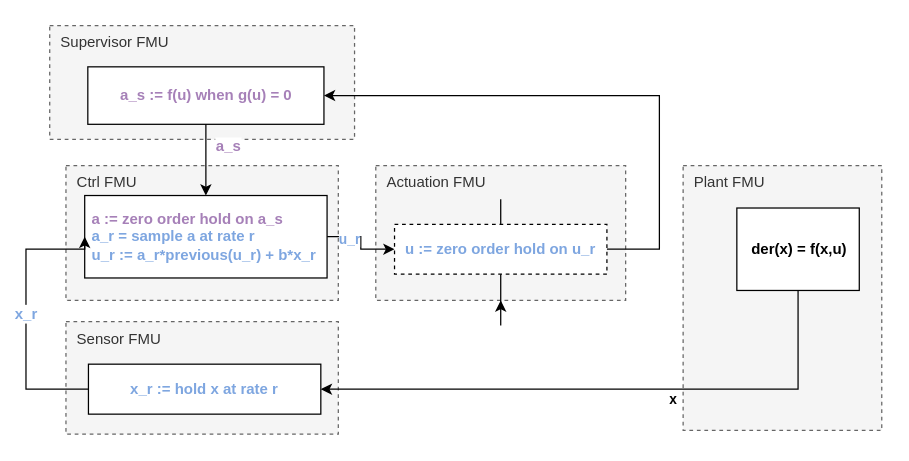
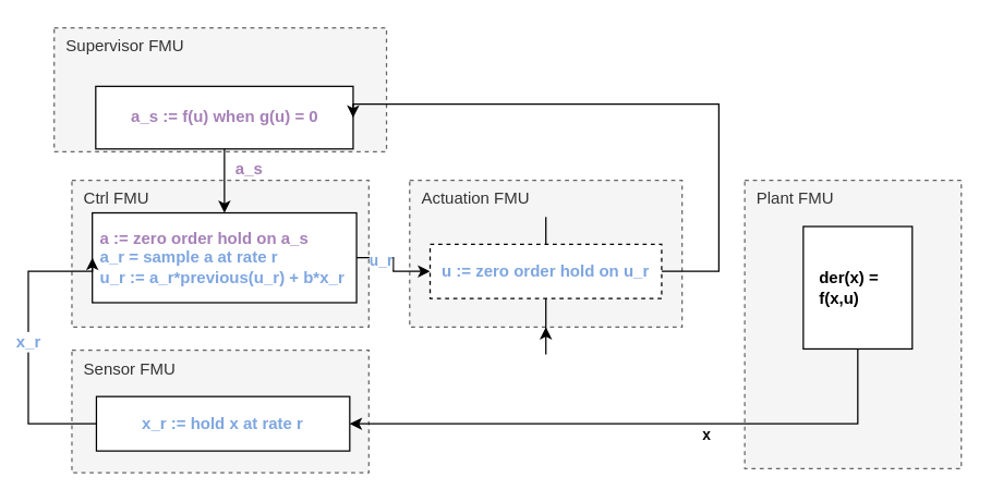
  <mxCell id="0" />
  <mxCell id="1" parent="0" />
  <mxCell id="2" value="Sensor FMU" style="rounded=0;whiteSpace=wrap;html=1;verticalAlign=top;fillColor=#f5f5f5;dashed=1;strokeColor=#666666;fontColor=#333333;align=left;spacingLeft=7;" vertex="1" parent="1"><mxGeometry x="52" y="257" width="218" height="90" as="geometry" /></mxCell>
  <mxCell id="3" value="Plant FMU" style="rounded=0;whiteSpace=wrap;html=1;verticalAlign=top;fillColor=#f5f5f5;dashed=1;strokeColor=#666666;fontColor=#333333;align=left;spacingLeft=7;" vertex="1" parent="1"><mxGeometry x="546" y="132" width="159" height="212" as="geometry" /></mxCell>
  <mxCell id="4" value="Actuation FMU" style="rounded=0;whiteSpace=wrap;html=1;verticalAlign=top;fillColor=#f5f5f5;dashed=1;strokeColor=#666666;fontColor=#333333;align=left;spacingLeft=7;" vertex="1" parent="1"><mxGeometry x="300" y="132" width="200" height="108" as="geometry" /></mxCell>
  <mxCell id="5" value="Ctrl FMU" style="rounded=0;whiteSpace=wrap;html=1;verticalAlign=top;fillColor=#f5f5f5;dashed=1;strokeColor=#666666;fontColor=#333333;align=left;spacingLeft=7;" vertex="1" parent="1"><mxGeometry x="52" y="132" width="218" height="108" as="geometry" /></mxCell>
  <mxCell id="6" value="&lt;font color=&quot;#7ea6e0&quot;&gt;u_r&lt;/font&gt;" style="edgeStyle=orthogonalEdgeStyle;rounded=0;orthogonalLoop=1;jettySize=auto;html=1;fontStyle=1" edge="1" parent="1" source="7" target="11"><mxGeometry x="-0.082" y="-9" relative="1" as="geometry"><mxPoint as="offset" /></mxGeometry></mxCell>
  <mxCell id="7" value="&lt;font color=&quot;#a680b8&quot;&gt;a := zero order hold on a_s&lt;/font&gt;&lt;br&gt;&lt;font color=&quot;#7ea6e0&quot;&gt;a_r = sample a at rate r&lt;br&gt;u_r := a_r*previous(u_r) + b*x_r&lt;/font&gt;" style="rounded=0;whiteSpace=wrap;html=1;align=left;spacingLeft=4;fontStyle=1" vertex="1" parent="1"><mxGeometry x="67" y="156" width="194" height="66" as="geometry" /></mxCell>
  <mxCell id="8" value="&lt;span style=&quot;font-size: 12px&quot;&gt;&lt;font color=&quot;#7ea6e0&quot;&gt;x_r&lt;/font&gt;&lt;/span&gt;" style="edgeStyle=orthogonalEdgeStyle;rounded=0;orthogonalLoop=1;jettySize=auto;html=1;entryX=0;entryY=0.5;entryDx=0;entryDy=0;exitX=0;exitY=0.5;exitDx=0;exitDy=0;fontStyle=1" edge="1" parent="1" source="9" target="7"><mxGeometry relative="1" as="geometry"><Array as="points"><mxPoint x="20" y="311" /><mxPoint x="20" y="199" /></Array></mxGeometry></mxCell>
  <mxCell id="9" value="&lt;font color=&quot;#7ea6e0&quot;&gt;x_r := hold x at rate r&lt;/font&gt;" style="rounded=0;whiteSpace=wrap;html=1;fontStyle=1" vertex="1" parent="1"><mxGeometry x="70" y="291" width="186" height="40" as="geometry" /></mxCell>
  <mxCell id="10" value="u" style="edgeStyle=orthogonalEdgeStyle;rounded=0;orthogonalLoop=1;jettySize=auto;html=1;fontStyle=1;" edge="1" parent="1" source="11" target="4"><mxGeometry x="-0.346" y="-8" relative="1" as="geometry"><mxPoint as="offset" /></mxGeometry></mxCell>
  <mxCell id="11" value="&lt;font color=&quot;#7ea6e0&quot;&gt;u := zero order hold on u_r&lt;/font&gt;" style="rounded=0;whiteSpace=wrap;html=1;fontStyle=1;dashed=1;" vertex="1" parent="1"><mxGeometry x="315" y="179" width="170" height="40" as="geometry" /></mxCell>
  <mxCell id="12" value="x" style="edgeStyle=orthogonalEdgeStyle;rounded=0;orthogonalLoop=1;jettySize=auto;html=1;exitX=0.5;exitY=1;exitDx=0;exitDy=0;entryX=1;entryY=0.5;entryDx=0;entryDy=0;fontStyle=1" edge="1" parent="1" source="13" target="9"><mxGeometry x="-0.223" y="8" relative="1" as="geometry"><mxPoint as="offset" /></mxGeometry></mxCell>
- <mxCell id="13" value="der(x) = f(x,u)" style="rounded=0;whiteSpace=wrap;html=1;align=left;spacingLeft=10;fontStyle=1" vertex="1" parent="1"><mxGeometry x="589" y="166" width="98" height="66" as="geometry" /></mxCell>
+ <mxCell id="13" value="der(x) = f(x,u)" style="rounded=0;whiteSpace=wrap;html=1;align=left;spacingLeft=10;fontStyle=1" vertex="1" parent="1"><mxGeometry x="589" y="166" width="80" height="90" as="geometry" /></mxCell>
  <mxCell id="14" value="Supervisor FMU" style="rounded=0;whiteSpace=wrap;html=1;verticalAlign=top;fillColor=#f5f5f5;dashed=1;strokeColor=#666666;fontColor=#333333;align=left;spacingLeft=7;" vertex="1" parent="1"><mxGeometry x="39" y="20" width="244" height="91" as="geometry" /></mxCell>
- <mxCell id="15" value="&lt;font color=&quot;#a680b8&quot;&gt;a_s := f(u) when g(u) = 0&lt;/font&gt;" style="rounded=0;whiteSpace=wrap;html=1;fontStyle=1" vertex="1" parent="1"><mxGeometry x="69.5" y="53" width="189" height="46" as="geometry" /></mxCell>
+ <mxCell id="15" value="&lt;font color=&quot;#a680b8&quot;&gt;a_s := f(u) when g(u) = 0&lt;/font&gt;" style="rounded=0;whiteSpace=wrap;html=1;fontStyle=1" vertex="1" parent="1"><mxGeometry x="69.5" y="63" width="189" height="46" as="geometry" /></mxCell>
  <mxCell id="16" value="" style="edgeStyle=orthogonalEdgeStyle;rounded=0;orthogonalLoop=1;jettySize=auto;html=1;exitX=1;exitY=0.5;exitDx=0;exitDy=0;entryX=1;entryY=0.5;entryDx=0;entryDy=0;fontStyle=1" edge="1" parent="1" source="11" target="15"><mxGeometry relative="1" as="geometry"><mxPoint x="495" y="209" as="sourcePoint" /><mxPoint x="599" y="209" as="targetPoint" /><Array as="points"><mxPoint x="527" y="199" /><mxPoint x="527" y="76" /></Array></mxGeometry></mxCell>
  <mxCell id="17" value="&lt;span style=&quot;font-size: 12px&quot;&gt;&lt;font color=&quot;#a680b8&quot;&gt;a_s&lt;/font&gt;&lt;/span&gt;" style="edgeStyle=orthogonalEdgeStyle;rounded=0;orthogonalLoop=1;jettySize=auto;html=1;exitX=0.5;exitY=1;exitDx=0;exitDy=0;fontStyle=1" edge="1" parent="1" source="15" target="7"><mxGeometry x="-0.382" y="18" relative="1" as="geometry"><mxPoint x="89" y="296" as="sourcePoint" /><mxPoint x="89" y="209" as="targetPoint" /><mxPoint as="offset" /></mxGeometry></mxCell>
